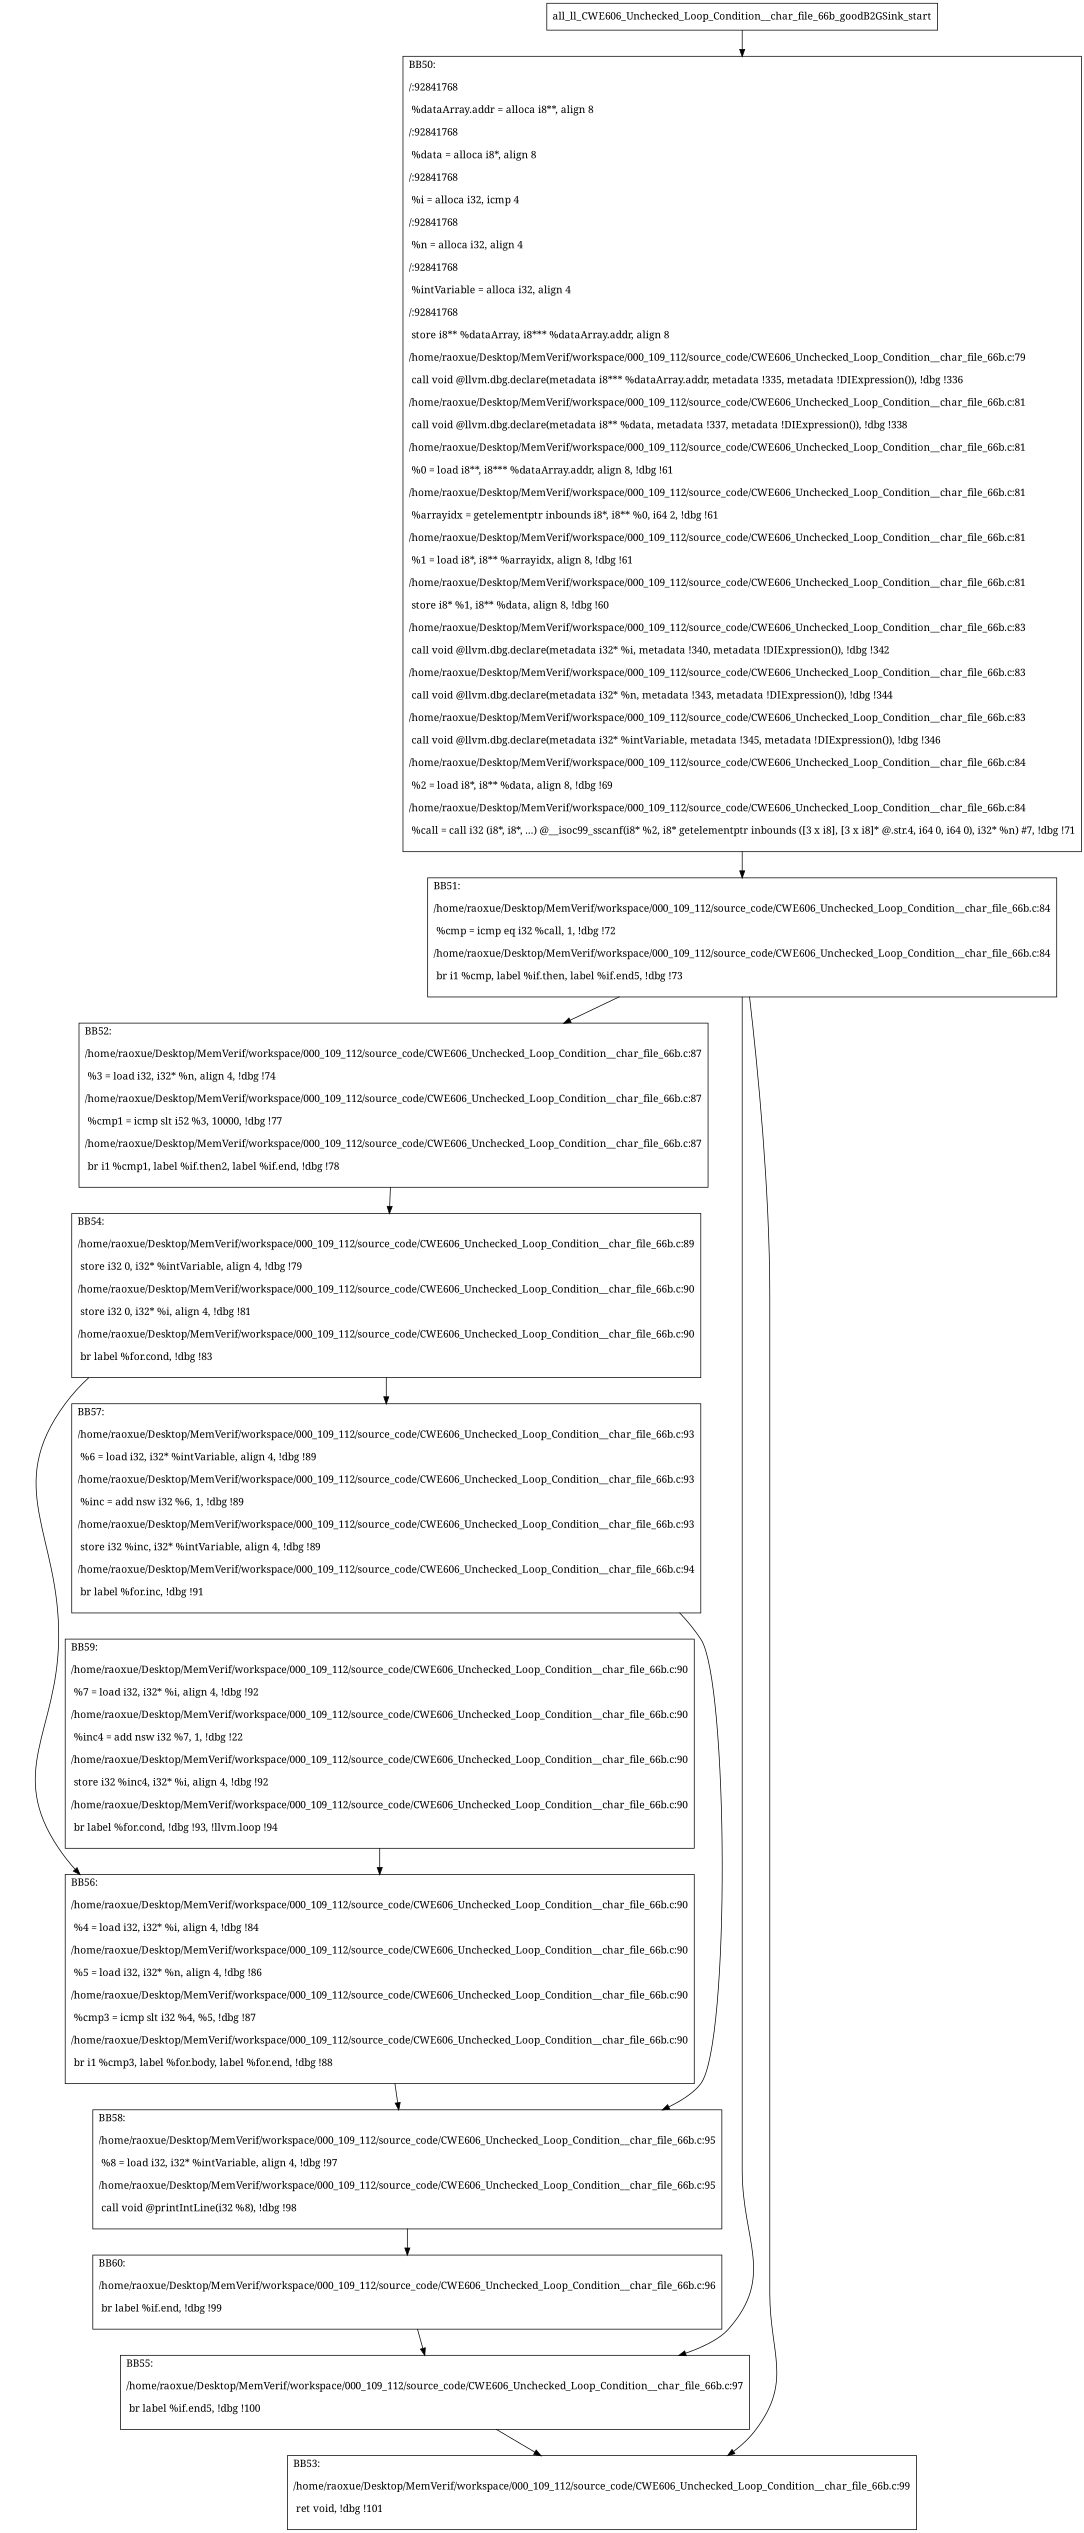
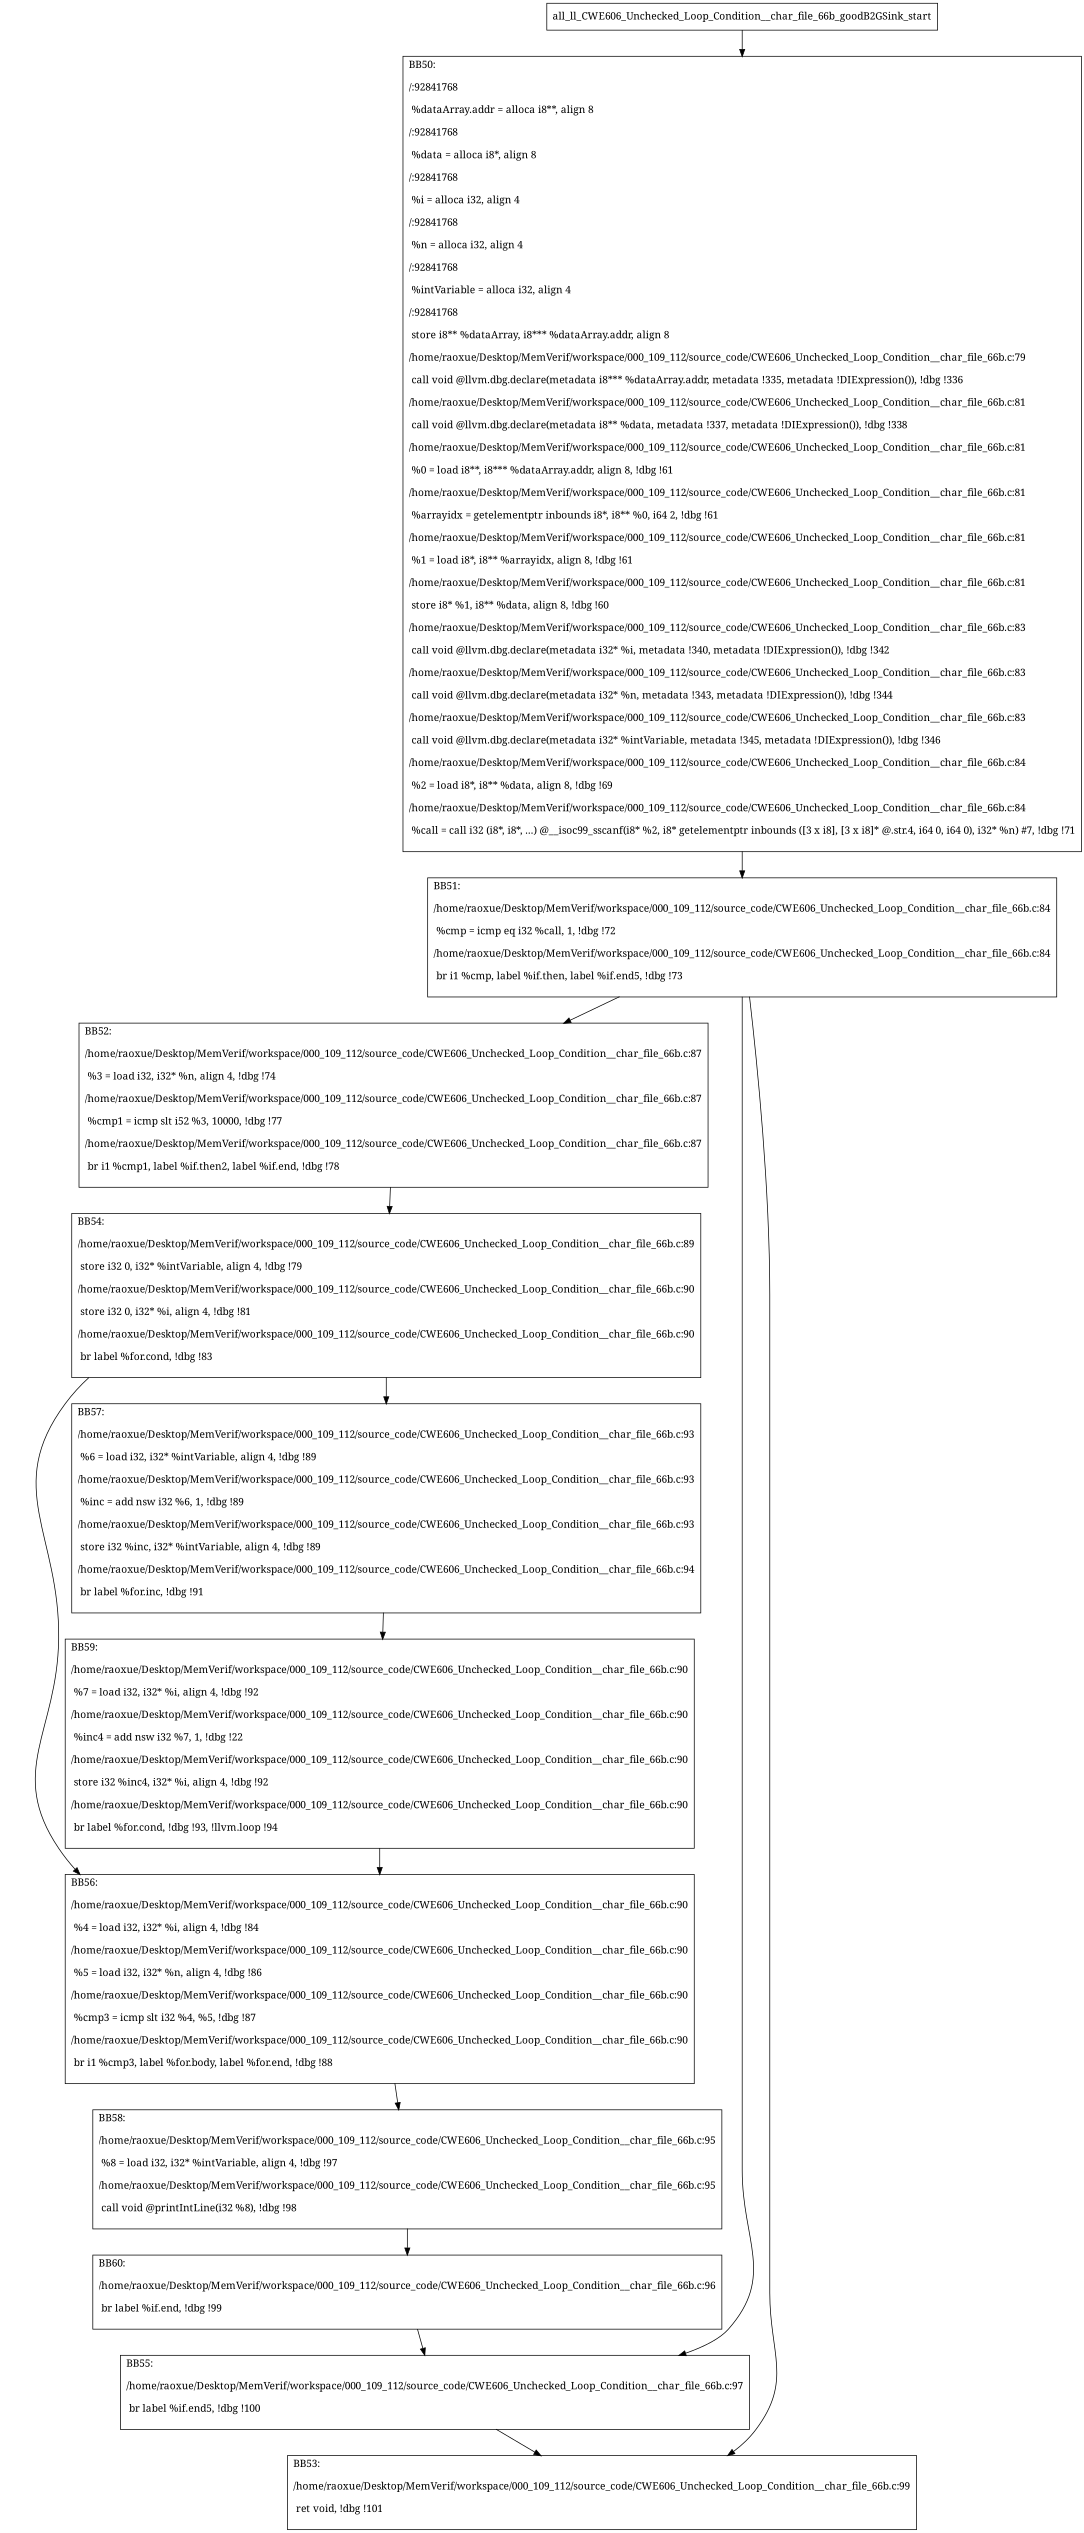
  digraph {
    fontname="Noto Serif"
    node [fontname="Noto Serif" shape=record]
    edge [fontname="Noto Serif"]
    n1 [label="{all_ll_CWE606_Unchecked_Loop_Condition__char_file_66b_goodB2GSink_start}"]
-   n2 [label="{BB50:\l\l/:92841768\l\n  %dataArray.addr = alloca i8**, align 8\l\n/:92841768\l\n  %data = alloca i8*, align 8\l\n/:92841768\l\n  %i = alloca i32, icmp 4\l\n/:92841768\l\n  %n = alloca i32, align 4\l\n/:92841768\l\n  %intVariable = alloca i32, align 4\l\n/:92841768\l\n  store i8** %dataArray, i8*** %dataArray.addr, align 8\l\n/home/raoxue/Desktop/MemVerif/workspace/000_109_112/source_code/CWE606_Unchecked_Loop_Condition__char_file_66b.c:79\l\n  call void @llvm.dbg.declare(metadata i8*** %dataArray.addr, metadata !335, metadata !DIExpression()), !dbg !336\l\n/home/raoxue/Desktop/MemVerif/workspace/000_109_112/source_code/CWE606_Unchecked_Loop_Condition__char_file_66b.c:81\l\n  call void @llvm.dbg.declare(metadata i8** %data, metadata !337, metadata !DIExpression()), !dbg !338\l\n/home/raoxue/Desktop/MemVerif/workspace/000_109_112/source_code/CWE606_Unchecked_Loop_Condition__char_file_66b.c:81\l\n  %0 = load i8**, i8*** %dataArray.addr, align 8, !dbg !61\l\n/home/raoxue/Desktop/MemVerif/workspace/000_109_112/source_code/CWE606_Unchecked_Loop_Condition__char_file_66b.c:81\l\n  %arrayidx = getelementptr inbounds i8*, i8** %0, i64 2, !dbg !61\l\n/home/raoxue/Desktop/MemVerif/workspace/000_109_112/source_code/CWE606_Unchecked_Loop_Condition__char_file_66b.c:81\l\n  %1 = load i8*, i8** %arrayidx, align 8, !dbg !61\l\n/home/raoxue/Desktop/MemVerif/workspace/000_109_112/source_code/CWE606_Unchecked_Loop_Condition__char_file_66b.c:81\l\n  store i8* %1, i8** %data, align 8, !dbg !60\l\n/home/raoxue/Desktop/MemVerif/workspace/000_109_112/source_code/CWE606_Unchecked_Loop_Condition__char_file_66b.c:83\l\n  call void @llvm.dbg.declare(metadata i32* %i, metadata !340, metadata !DIExpression()), !dbg !342\l\n/home/raoxue/Desktop/MemVerif/workspace/000_109_112/source_code/CWE606_Unchecked_Loop_Condition__char_file_66b.c:83\l\n  call void @llvm.dbg.declare(metadata i32* %n, metadata !343, metadata !DIExpression()), !dbg !344\l\n/home/raoxue/Desktop/MemVerif/workspace/000_109_112/source_code/CWE606_Unchecked_Loop_Condition__char_file_66b.c:83\l\n  call void @llvm.dbg.declare(metadata i32* %intVariable, metadata !345, metadata !DIExpression()), !dbg !346\l\n/home/raoxue/Desktop/MemVerif/workspace/000_109_112/source_code/CWE606_Unchecked_Loop_Condition__char_file_66b.c:84\l\n  %2 = load i8*, i8** %data, align 8, !dbg !69\l\n/home/raoxue/Desktop/MemVerif/workspace/000_109_112/source_code/CWE606_Unchecked_Loop_Condition__char_file_66b.c:84\l\n  %call = call i32 (i8*, i8*, ...) @__isoc99_sscanf(i8* %2, i8* getelementptr inbounds ([3 x i8], [3 x i8]* @.str.4, i64 0, i64 0), i32* %n) #7, !dbg !71\l\n}"]
+   n2 [label="{BB50:\l\l/:92841768\l\n  %dataArray.addr = alloca i8**, align 8\l\n/:92841768\l\n  %data = alloca i8*, align 8\l\n/:92841768\l\n  %i = alloca i32, align 4\l\n/:92841768\l\n  %n = alloca i32, align 4\l\n/:92841768\l\n  %intVariable = alloca i32, align 4\l\n/:92841768\l\n  store i8** %dataArray, i8*** %dataArray.addr, align 8\l\n/home/raoxue/Desktop/MemVerif/workspace/000_109_112/source_code/CWE606_Unchecked_Loop_Condition__char_file_66b.c:79\l\n  call void @llvm.dbg.declare(metadata i8*** %dataArray.addr, metadata !335, metadata !DIExpression()), !dbg !336\l\n/home/raoxue/Desktop/MemVerif/workspace/000_109_112/source_code/CWE606_Unchecked_Loop_Condition__char_file_66b.c:81\l\n  call void @llvm.dbg.declare(metadata i8** %data, metadata !337, metadata !DIExpression()), !dbg !338\l\n/home/raoxue/Desktop/MemVerif/workspace/000_109_112/source_code/CWE606_Unchecked_Loop_Condition__char_file_66b.c:81\l\n  %0 = load i8**, i8*** %dataArray.addr, align 8, !dbg !61\l\n/home/raoxue/Desktop/MemVerif/workspace/000_109_112/source_code/CWE606_Unchecked_Loop_Condition__char_file_66b.c:81\l\n  %arrayidx = getelementptr inbounds i8*, i8** %0, i64 2, !dbg !61\l\n/home/raoxue/Desktop/MemVerif/workspace/000_109_112/source_code/CWE606_Unchecked_Loop_Condition__char_file_66b.c:81\l\n  %1 = load i8*, i8** %arrayidx, align 8, !dbg !61\l\n/home/raoxue/Desktop/MemVerif/workspace/000_109_112/source_code/CWE606_Unchecked_Loop_Condition__char_file_66b.c:81\l\n  store i8* %1, i8** %data, align 8, !dbg !60\l\n/home/raoxue/Desktop/MemVerif/workspace/000_109_112/source_code/CWE606_Unchecked_Loop_Condition__char_file_66b.c:83\l\n  call void @llvm.dbg.declare(metadata i32* %i, metadata !340, metadata !DIExpression()), !dbg !342\l\n/home/raoxue/Desktop/MemVerif/workspace/000_109_112/source_code/CWE606_Unchecked_Loop_Condition__char_file_66b.c:83\l\n  call void @llvm.dbg.declare(metadata i32* %n, metadata !343, metadata !DIExpression()), !dbg !344\l\n/home/raoxue/Desktop/MemVerif/workspace/000_109_112/source_code/CWE606_Unchecked_Loop_Condition__char_file_66b.c:83\l\n  call void @llvm.dbg.declare(metadata i32* %intVariable, metadata !345, metadata !DIExpression()), !dbg !346\l\n/home/raoxue/Desktop/MemVerif/workspace/000_109_112/source_code/CWE606_Unchecked_Loop_Condition__char_file_66b.c:84\l\n  %2 = load i8*, i8** %data, align 8, !dbg !69\l\n/home/raoxue/Desktop/MemVerif/workspace/000_109_112/source_code/CWE606_Unchecked_Loop_Condition__char_file_66b.c:84\l\n  %call = call i32 (i8*, i8*, ...) @__isoc99_sscanf(i8* %2, i8* getelementptr inbounds ([3 x i8], [3 x i8]* @.str.4, i64 0, i64 0), i32* %n) #7, !dbg !71\l\n}"]
    n3 [label="{BB51:\l\l/home/raoxue/Desktop/MemVerif/workspace/000_109_112/source_code/CWE606_Unchecked_Loop_Condition__char_file_66b.c:84\l\n  %cmp = icmp eq i32 %call, 1, !dbg !72\l\n/home/raoxue/Desktop/MemVerif/workspace/000_109_112/source_code/CWE606_Unchecked_Loop_Condition__char_file_66b.c:84\l\n  br i1 %cmp, label %if.then, label %if.end5, !dbg !73\l\n}"]
    n4 [label="{BB52:\l\l/home/raoxue/Desktop/MemVerif/workspace/000_109_112/source_code/CWE606_Unchecked_Loop_Condition__char_file_66b.c:87\l\n  %3 = load i32, i32* %n, align 4, !dbg !74\l\n/home/raoxue/Desktop/MemVerif/workspace/000_109_112/source_code/CWE606_Unchecked_Loop_Condition__char_file_66b.c:87\l\n  %cmp1 = icmp slt i52 %3, 10000, !dbg !77\l\n/home/raoxue/Desktop/MemVerif/workspace/000_109_112/source_code/CWE606_Unchecked_Loop_Condition__char_file_66b.c:87\l\n  br i1 %cmp1, label %if.then2, label %if.end, !dbg !78\l\n}"]
    n5 [label="{BB53:\l\l/home/raoxue/Desktop/MemVerif/workspace/000_109_112/source_code/CWE606_Unchecked_Loop_Condition__char_file_66b.c:99\l\n  ret void, !dbg !101\l\n}"]
    n6 [label="{BB55:\l\l/home/raoxue/Desktop/MemVerif/workspace/000_109_112/source_code/CWE606_Unchecked_Loop_Condition__char_file_66b.c:97\l\n  br label %if.end5, !dbg !100\l\n}"]
    n7 [label="{BB54:\l\l/home/raoxue/Desktop/MemVerif/workspace/000_109_112/source_code/CWE606_Unchecked_Loop_Condition__char_file_66b.c:89\l\n  store i32 0, i32* %intVariable, align 4, !dbg !79\l\n/home/raoxue/Desktop/MemVerif/workspace/000_109_112/source_code/CWE606_Unchecked_Loop_Condition__char_file_66b.c:90\l\n  store i32 0, i32* %i, align 4, !dbg !81\l\n/home/raoxue/Desktop/MemVerif/workspace/000_109_112/source_code/CWE606_Unchecked_Loop_Condition__char_file_66b.c:90\l\n  br label %for.cond, !dbg !83\l\n}"]
    n8 [label="{BB56:\l\l/home/raoxue/Desktop/MemVerif/workspace/000_109_112/source_code/CWE606_Unchecked_Loop_Condition__char_file_66b.c:90\l\n  %4 = load i32, i32* %i, align 4, !dbg !84\l\n/home/raoxue/Desktop/MemVerif/workspace/000_109_112/source_code/CWE606_Unchecked_Loop_Condition__char_file_66b.c:90\l\n  %5 = load i32, i32* %n, align 4, !dbg !86\l\n/home/raoxue/Desktop/MemVerif/workspace/000_109_112/source_code/CWE606_Unchecked_Loop_Condition__char_file_66b.c:90\l\n  %cmp3 = icmp slt i32 %4, %5, !dbg !87\l\n/home/raoxue/Desktop/MemVerif/workspace/000_109_112/source_code/CWE606_Unchecked_Loop_Condition__char_file_66b.c:90\l\n  br i1 %cmp3, label %for.body, label %for.end, !dbg !88\l\n}"]
    n9 [label="{BB57:\l\l/home/raoxue/Desktop/MemVerif/workspace/000_109_112/source_code/CWE606_Unchecked_Loop_Condition__char_file_66b.c:93\l\n  %6 = load i32, i32* %intVariable, align 4, !dbg !89\l\n/home/raoxue/Desktop/MemVerif/workspace/000_109_112/source_code/CWE606_Unchecked_Loop_Condition__char_file_66b.c:93\l\n  %inc = add nsw i32 %6, 1, !dbg !89\l\n/home/raoxue/Desktop/MemVerif/workspace/000_109_112/source_code/CWE606_Unchecked_Loop_Condition__char_file_66b.c:93\l\n  store i32 %inc, i32* %intVariable, align 4, !dbg !89\l\n/home/raoxue/Desktop/MemVerif/workspace/000_109_112/source_code/CWE606_Unchecked_Loop_Condition__char_file_66b.c:94\l\n  br label %for.inc, !dbg !91\l\n}"]
    n10 [label="{BB58:\l\l/home/raoxue/Desktop/MemVerif/workspace/000_109_112/source_code/CWE606_Unchecked_Loop_Condition__char_file_66b.c:95\l\n  %8 = load i32, i32* %intVariable, align 4, !dbg !97\l\n/home/raoxue/Desktop/MemVerif/workspace/000_109_112/source_code/CWE606_Unchecked_Loop_Condition__char_file_66b.c:95\l\n  call void @printIntLine(i32 %8), !dbg !98\l\n}"]
    n11 [label="{BB59:\l\l/home/raoxue/Desktop/MemVerif/workspace/000_109_112/source_code/CWE606_Unchecked_Loop_Condition__char_file_66b.c:90\l\n  %7 = load i32, i32* %i, align 4, !dbg !92\l\n/home/raoxue/Desktop/MemVerif/workspace/000_109_112/source_code/CWE606_Unchecked_Loop_Condition__char_file_66b.c:90\l\n  %inc4 = add nsw i32 %7, 1, !dbg !22\l\n/home/raoxue/Desktop/MemVerif/workspace/000_109_112/source_code/CWE606_Unchecked_Loop_Condition__char_file_66b.c:90\l\n  store i32 %inc4, i32* %i, align 4, !dbg !92\l\n/home/raoxue/Desktop/MemVerif/workspace/000_109_112/source_code/CWE606_Unchecked_Loop_Condition__char_file_66b.c:90\l\n  br label %for.cond, !dbg !93, !llvm.loop !94\l\n}"]
    n12 [label="{BB60:\l\l/home/raoxue/Desktop/MemVerif/workspace/000_109_112/source_code/CWE606_Unchecked_Loop_Condition__char_file_66b.c:96\l\n  br label %if.end, !dbg !99\l\n}"]
    n1 -> n2
    n2 -> n3
    n3 -> n4
    n3 -> n5
    n3 -> n6
    n4 -> n7
    n6 -> n5
    n7 -> n8
    n7 -> n9
    n8 -> n10
-   n9 -> n10
+   n9 -> n11
    n10 -> n12
    n11 -> n8
    n12 -> n6
  }
